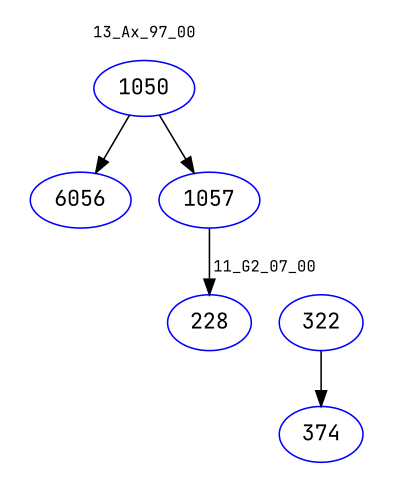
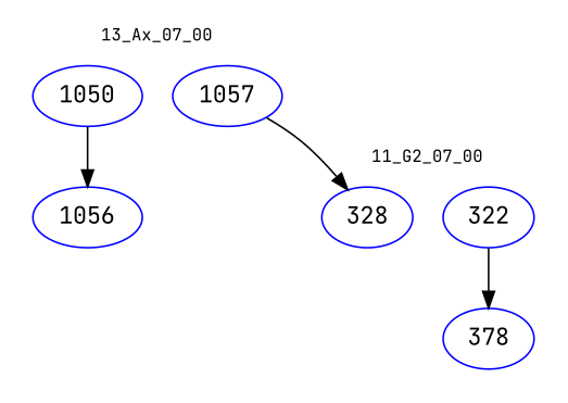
  digraph {
    fontname="JetBrains Mono"
    node [color=blue fontname="JetBrains Mono"]
    edge [color=black fontname="JetBrains Mono"]
    n1 [label=1050]
-   n2 [label=6056]
+   n2 [label=1056]
    n3 [label=1057]
    n4 [label=322]
-   n5 [label=228]
-   n6 [label=374]
+   n5 [label=328]
+   n6 [label=378]
    subgraph cluster_1 {
      color=white
      fontsize=10
-     label="13_Ax_97_00"
+     label="13_Ax_07_00"
      n1
      n2
      n3
    }
    subgraph cluster_2 {
      color=white
      fontsize=10
      label="11_G2_07_00"
      n4
      n5
      n6
    }
    n1 -> n2
-   n1 -> n3
    n3 -> n5
    n4 -> n6
  }
